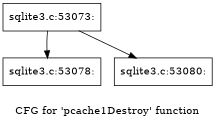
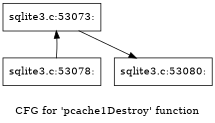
  digraph {
    label="CFG for 'pcache1Destroy' function"
    node [shape=record]
    n1 [label="{sqlite3.c:53073:}"]
    n2 [label="{sqlite3.c:53078:}"]
    n3 [label="{sqlite3.c:53080:}"]
-   n1 -> n2
+   n2 -> n1
    n1 -> n3
  }
